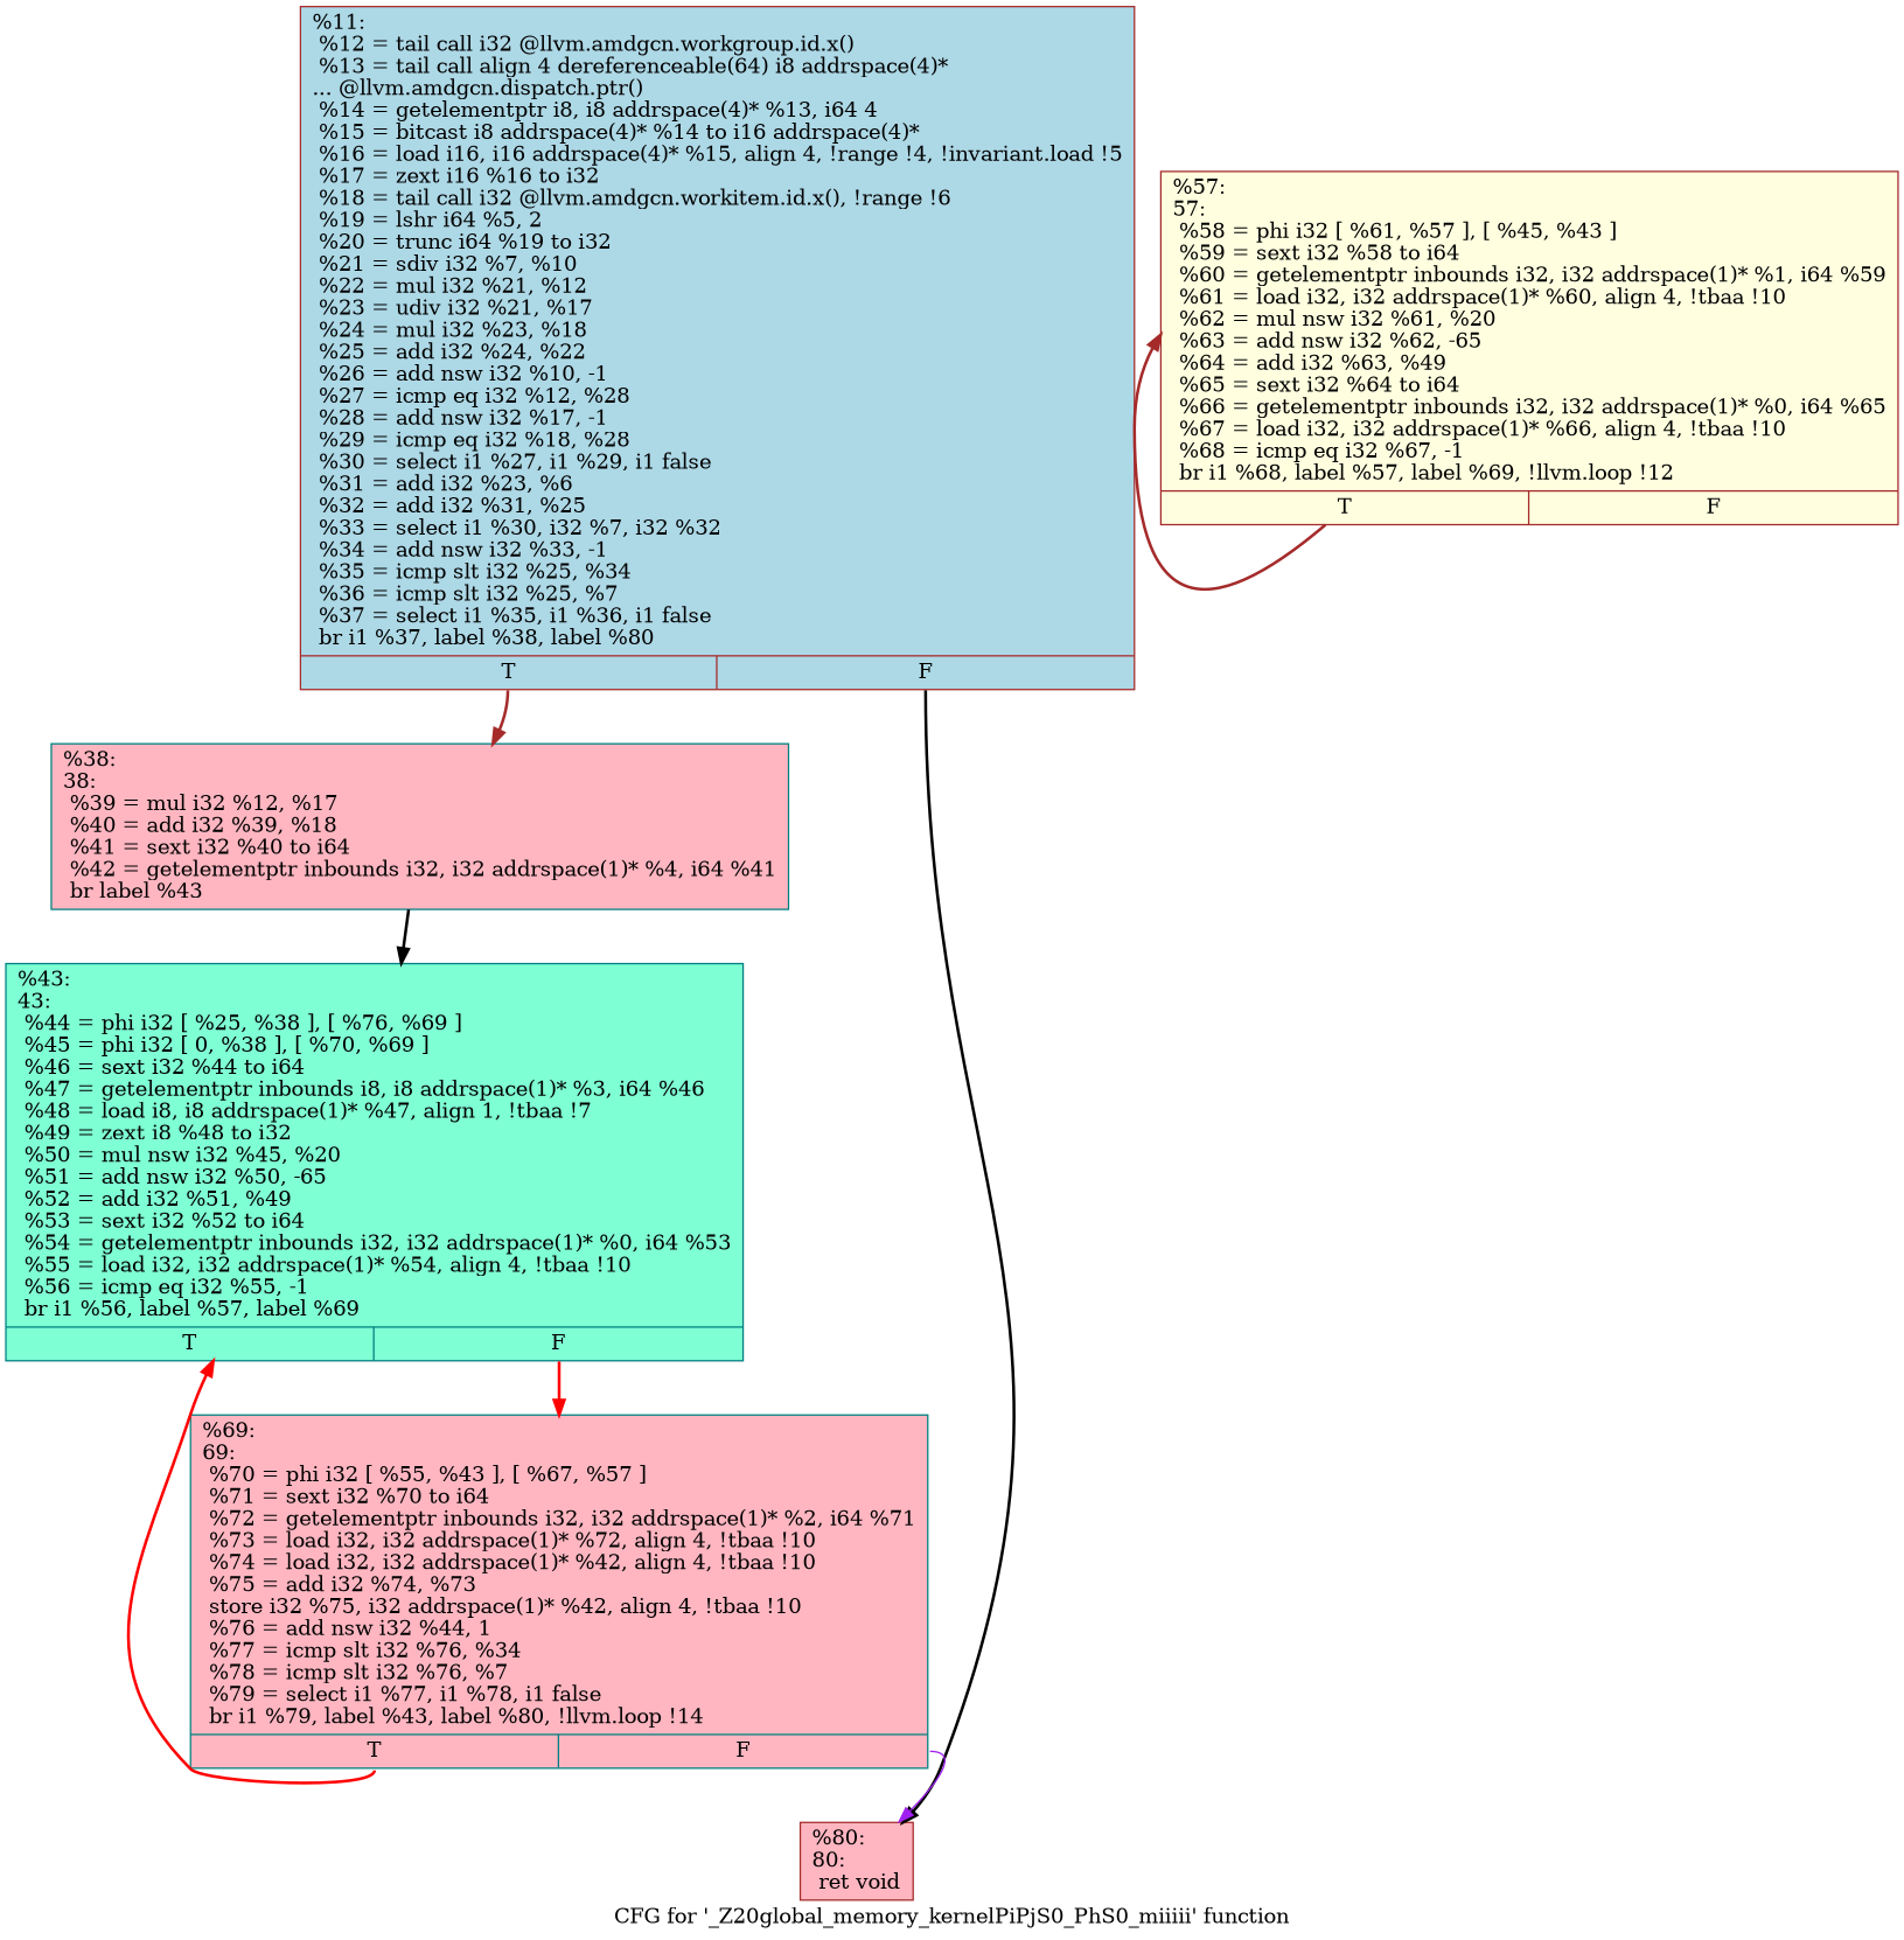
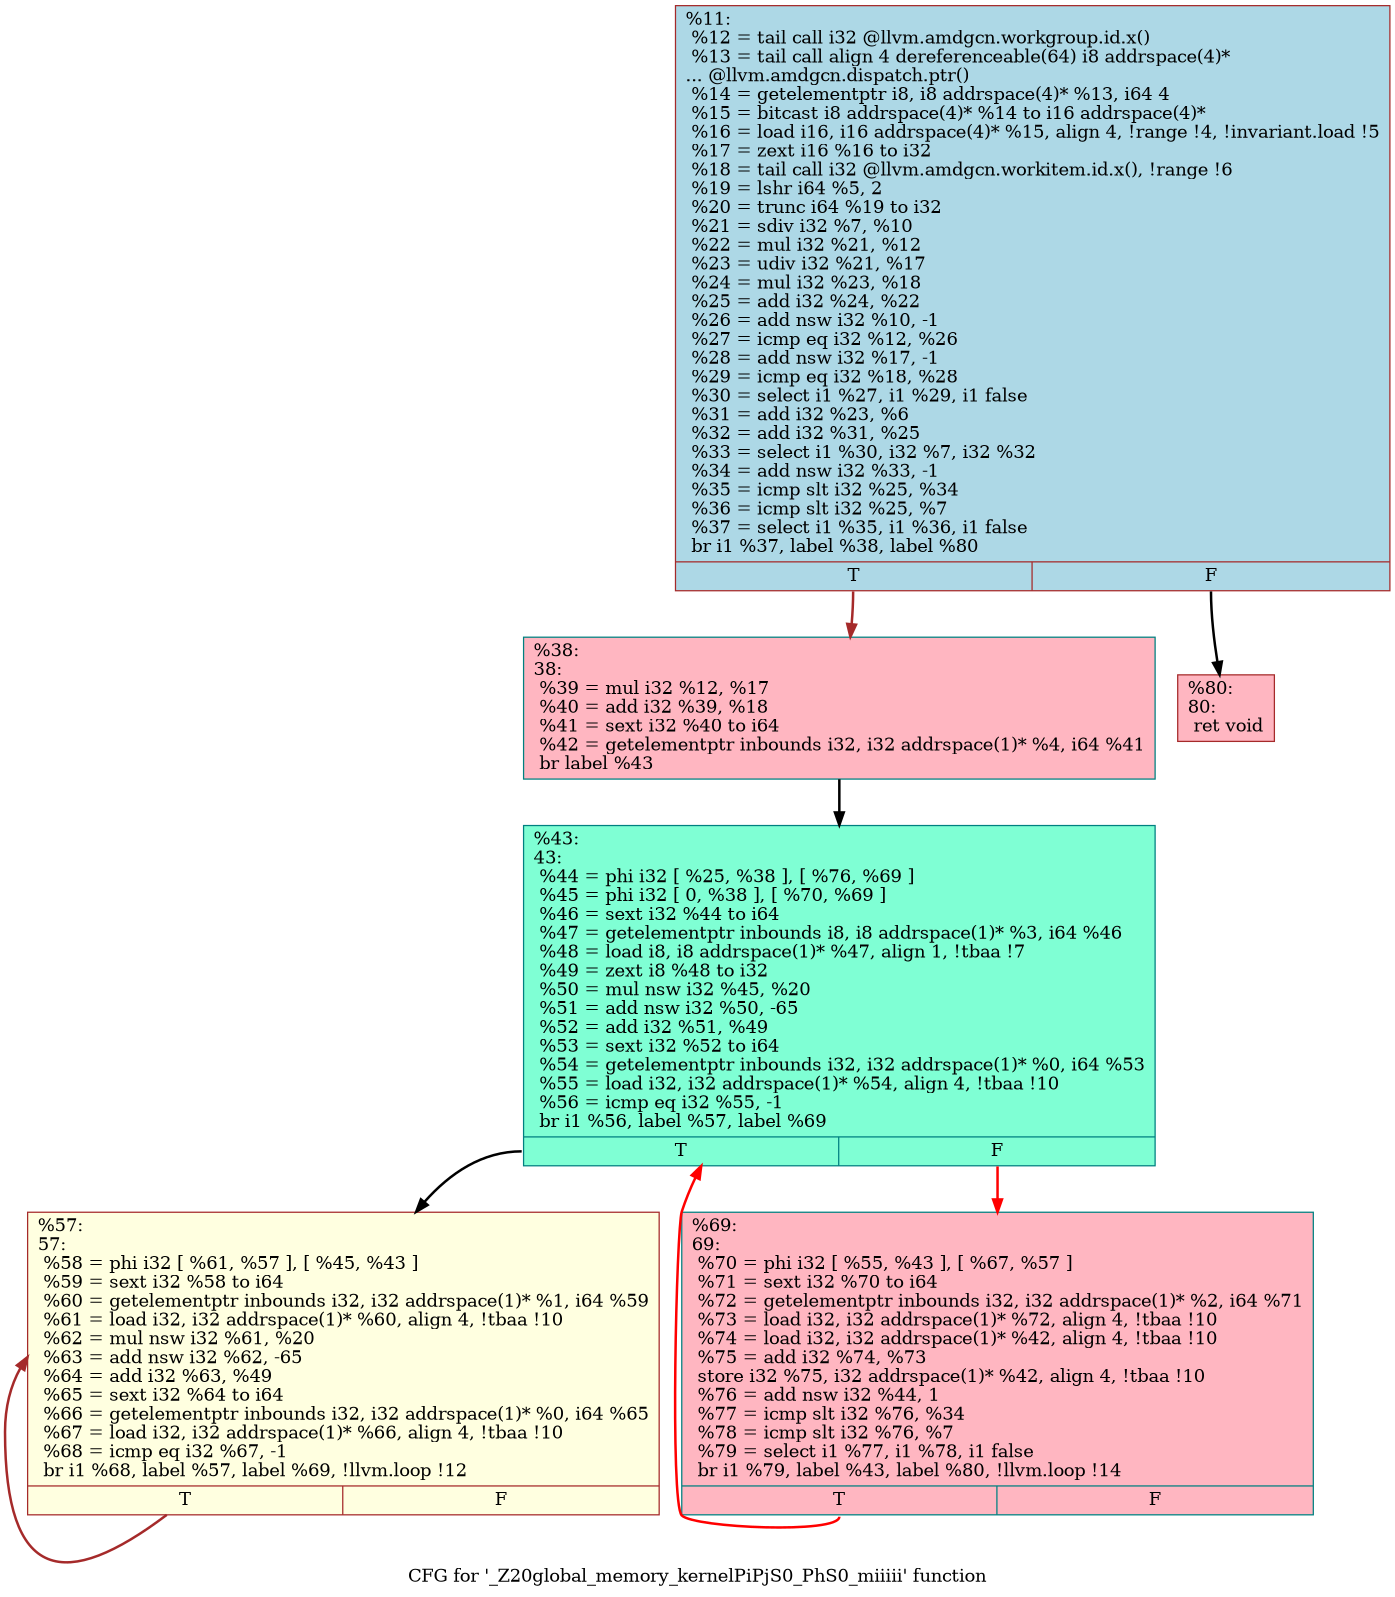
  digraph {
    label="CFG for '_Z20global_memory_kernelPiPjS0_PhS0_miiiii' function"
    node [color=brown fillcolor=lightpink shape=record style=filled]
    edge [color=black style=bold tailport=s0]
-   n1 [fillcolor=lightblue label="{%11:\l  %12 = tail call i32 @llvm.amdgcn.workgroup.id.x()\l  %13 = tail call align 4 dereferenceable(64) i8 addrspace(4)*\l... @llvm.amdgcn.dispatch.ptr()\l  %14 = getelementptr i8, i8 addrspace(4)* %13, i64 4\l  %15 = bitcast i8 addrspace(4)* %14 to i16 addrspace(4)*\l  %16 = load i16, i16 addrspace(4)* %15, align 4, !range !4, !invariant.load !5\l  %17 = zext i16 %16 to i32\l  %18 = tail call i32 @llvm.amdgcn.workitem.id.x(), !range !6\l  %19 = lshr i64 %5, 2\l  %20 = trunc i64 %19 to i32\l  %21 = sdiv i32 %7, %10\l  %22 = mul i32 %21, %12\l  %23 = udiv i32 %21, %17\l  %24 = mul i32 %23, %18\l  %25 = add i32 %24, %22\l  %26 = add nsw i32 %10, -1\l  %27 = icmp eq i32 %12, %28\l  %28 = add nsw i32 %17, -1\l  %29 = icmp eq i32 %18, %28\l  %30 = select i1 %27, i1 %29, i1 false\l  %31 = add i32 %23, %6\l  %32 = add i32 %31, %25\l  %33 = select i1 %30, i32 %7, i32 %32\l  %34 = add nsw i32 %33, -1\l  %35 = icmp slt i32 %25, %34\l  %36 = icmp slt i32 %25, %7\l  %37 = select i1 %35, i1 %36, i1 false\l  br i1 %37, label %38, label %80\l|{<s0>T|<s1>F}}"]
+   n1 [fillcolor=lightblue label="{%11:\l  %12 = tail call i32 @llvm.amdgcn.workgroup.id.x()\l  %13 = tail call align 4 dereferenceable(64) i8 addrspace(4)*\l... @llvm.amdgcn.dispatch.ptr()\l  %14 = getelementptr i8, i8 addrspace(4)* %13, i64 4\l  %15 = bitcast i8 addrspace(4)* %14 to i16 addrspace(4)*\l  %16 = load i16, i16 addrspace(4)* %15, align 4, !range !4, !invariant.load !5\l  %17 = zext i16 %16 to i32\l  %18 = tail call i32 @llvm.amdgcn.workitem.id.x(), !range !6\l  %19 = lshr i64 %5, 2\l  %20 = trunc i64 %19 to i32\l  %21 = sdiv i32 %7, %10\l  %22 = mul i32 %21, %12\l  %23 = udiv i32 %21, %17\l  %24 = mul i32 %23, %18\l  %25 = add i32 %24, %22\l  %26 = add nsw i32 %10, -1\l  %27 = icmp eq i32 %12, %26\l  %28 = add nsw i32 %17, -1\l  %29 = icmp eq i32 %18, %28\l  %30 = select i1 %27, i1 %29, i1 false\l  %31 = add i32 %23, %6\l  %32 = add i32 %31, %25\l  %33 = select i1 %30, i32 %7, i32 %32\l  %34 = add nsw i32 %33, -1\l  %35 = icmp slt i32 %25, %34\l  %36 = icmp slt i32 %25, %7\l  %37 = select i1 %35, i1 %36, i1 false\l  br i1 %37, label %38, label %80\l|{<s0>T|<s1>F}}"]
    n2 [color=teal label="{%38:\l38:                                               \l  %39 = mul i32 %12, %17\l  %40 = add i32 %39, %18\l  %41 = sext i32 %40 to i64\l  %42 = getelementptr inbounds i32, i32 addrspace(1)* %4, i64 %41\l  br label %43\l}"]
    n3 [label="{%80:\l80:                                               \l  ret void\l}"]
    n4 [color=teal fillcolor=aquamarine label="{%43:\l43:                                               \l  %44 = phi i32 [ %25, %38 ], [ %76, %69 ]\l  %45 = phi i32 [ 0, %38 ], [ %70, %69 ]\l  %46 = sext i32 %44 to i64\l  %47 = getelementptr inbounds i8, i8 addrspace(1)* %3, i64 %46\l  %48 = load i8, i8 addrspace(1)* %47, align 1, !tbaa !7\l  %49 = zext i8 %48 to i32\l  %50 = mul nsw i32 %45, %20\l  %51 = add nsw i32 %50, -65\l  %52 = add i32 %51, %49\l  %53 = sext i32 %52 to i64\l  %54 = getelementptr inbounds i32, i32 addrspace(1)* %0, i64 %53\l  %55 = load i32, i32 addrspace(1)* %54, align 4, !tbaa !10\l  %56 = icmp eq i32 %55, -1\l  br i1 %56, label %57, label %69\l|{<s0>T|<s1>F}}"]
    n5 [fillcolor=lightyellow label="{%57:\l57:                                               \l  %58 = phi i32 [ %61, %57 ], [ %45, %43 ]\l  %59 = sext i32 %58 to i64\l  %60 = getelementptr inbounds i32, i32 addrspace(1)* %1, i64 %59\l  %61 = load i32, i32 addrspace(1)* %60, align 4, !tbaa !10\l  %62 = mul nsw i32 %61, %20\l  %63 = add nsw i32 %62, -65\l  %64 = add i32 %63, %49\l  %65 = sext i32 %64 to i64\l  %66 = getelementptr inbounds i32, i32 addrspace(1)* %0, i64 %65\l  %67 = load i32, i32 addrspace(1)* %66, align 4, !tbaa !10\l  %68 = icmp eq i32 %67, -1\l  br i1 %68, label %57, label %69, !llvm.loop !12\l|{<s0>T|<s1>F}}"]
    n6 [color=teal label="{%69:\l69:                                               \l  %70 = phi i32 [ %55, %43 ], [ %67, %57 ]\l  %71 = sext i32 %70 to i64\l  %72 = getelementptr inbounds i32, i32 addrspace(1)* %2, i64 %71\l  %73 = load i32, i32 addrspace(1)* %72, align 4, !tbaa !10\l  %74 = load i32, i32 addrspace(1)* %42, align 4, !tbaa !10\l  %75 = add i32 %74, %73\l  store i32 %75, i32 addrspace(1)* %42, align 4, !tbaa !10\l  %76 = add nsw i32 %44, 1\l  %77 = icmp slt i32 %76, %34\l  %78 = icmp slt i32 %76, %7\l  %79 = select i1 %77, i1 %78, i1 false\l  br i1 %79, label %43, label %80, !llvm.loop !14\l|{<s0>T|<s1>F}}"]
    n1 -> n2 [color=brown]
    n1 -> n3 [tailport=s1]
    n2 -> n4
+   n4 -> n5
    n4 -> n6 [color=red tailport=s1]
    n5 -> n5 [color=brown]
-   n6 -> n3 [color=purple style=solid tailport=s1]
    n6 -> n4 [color=red]
  }
